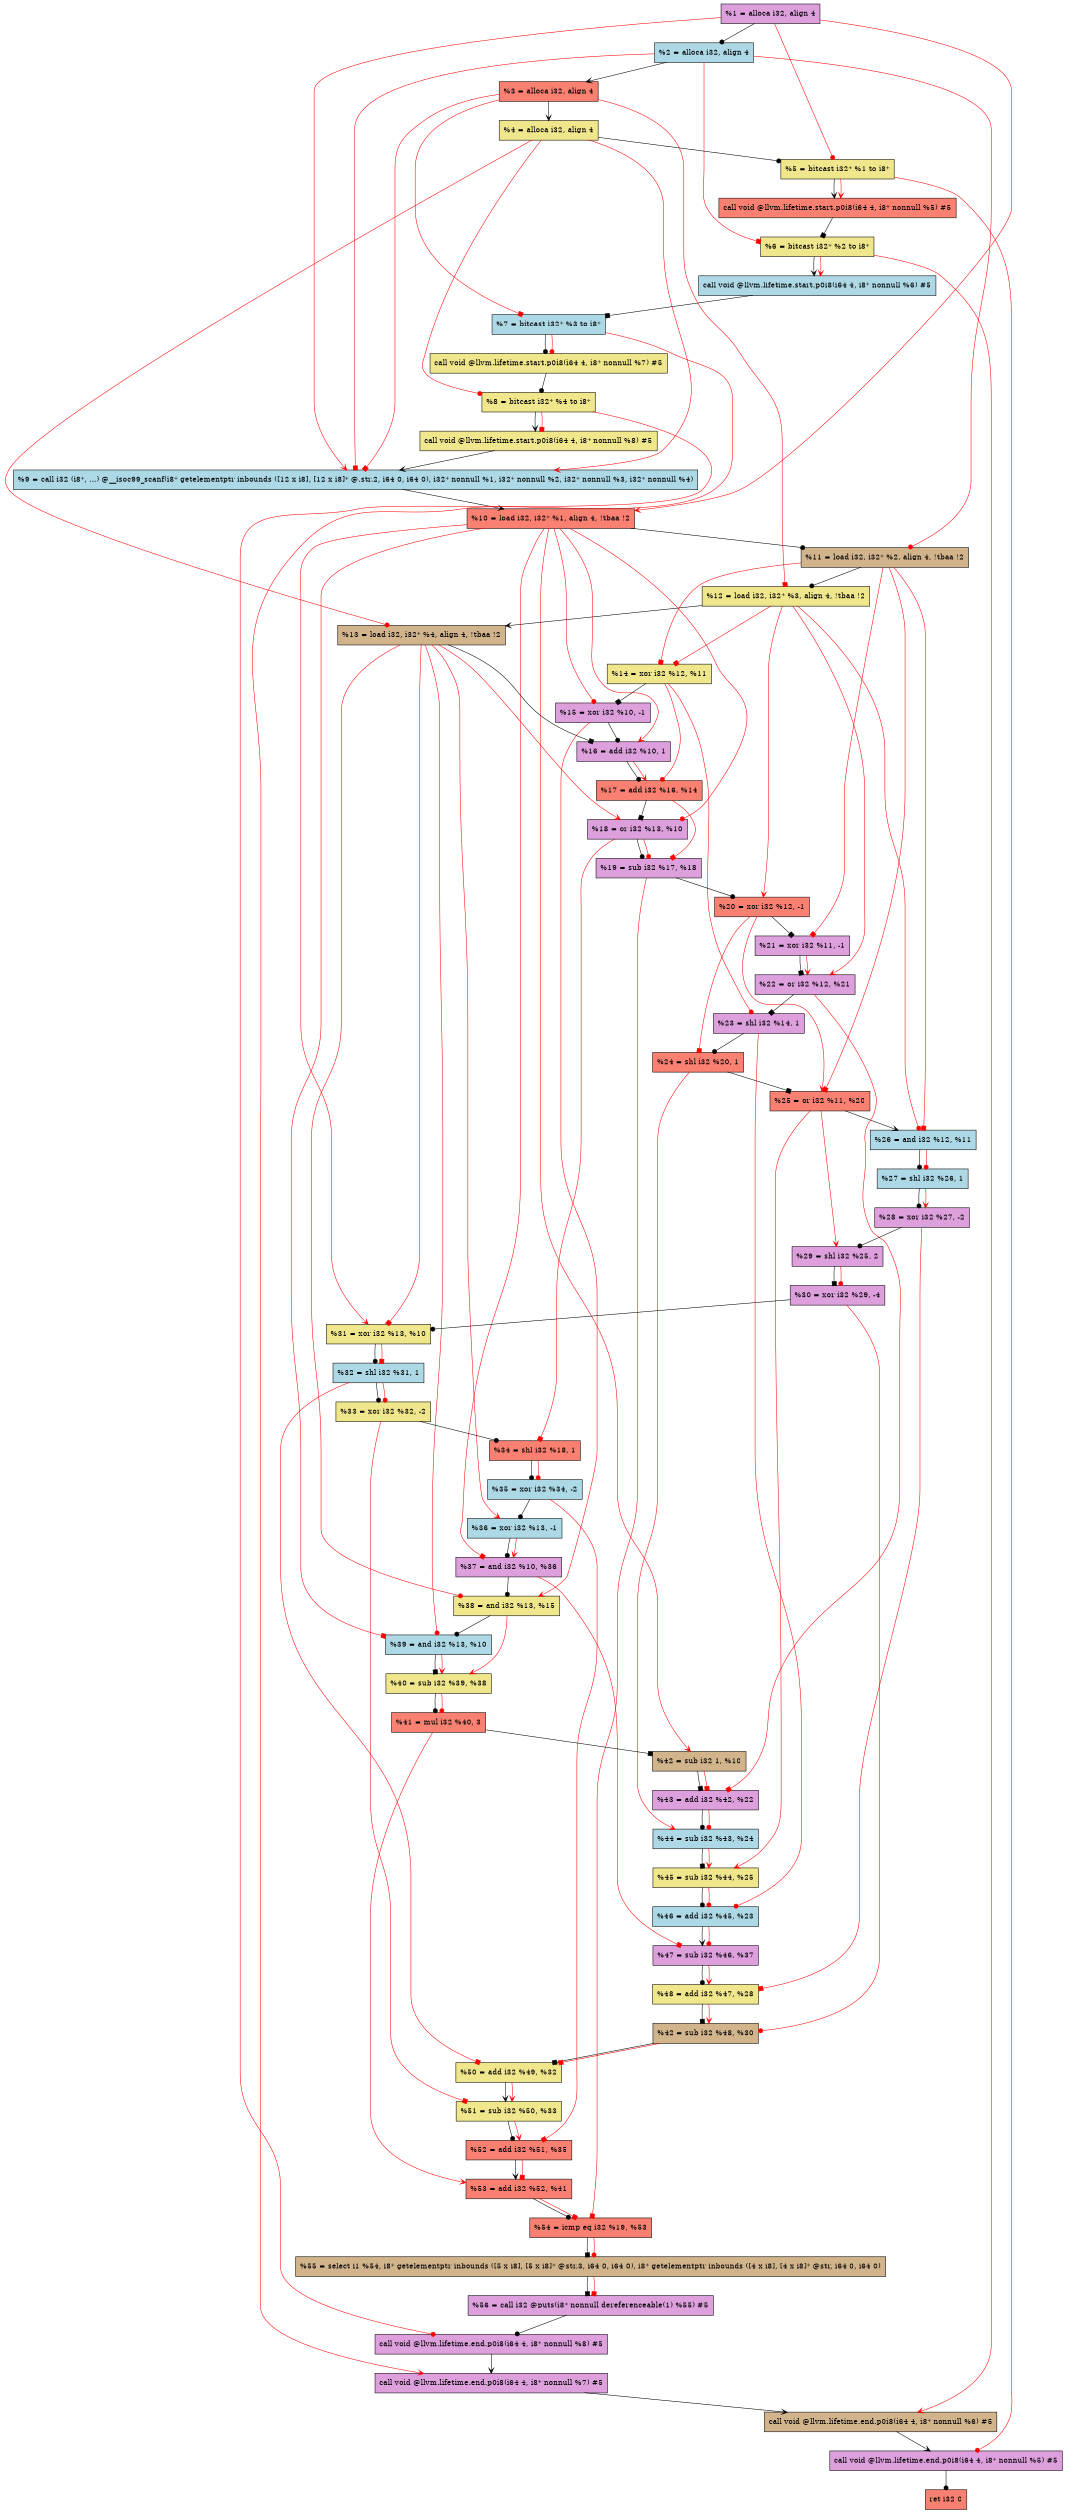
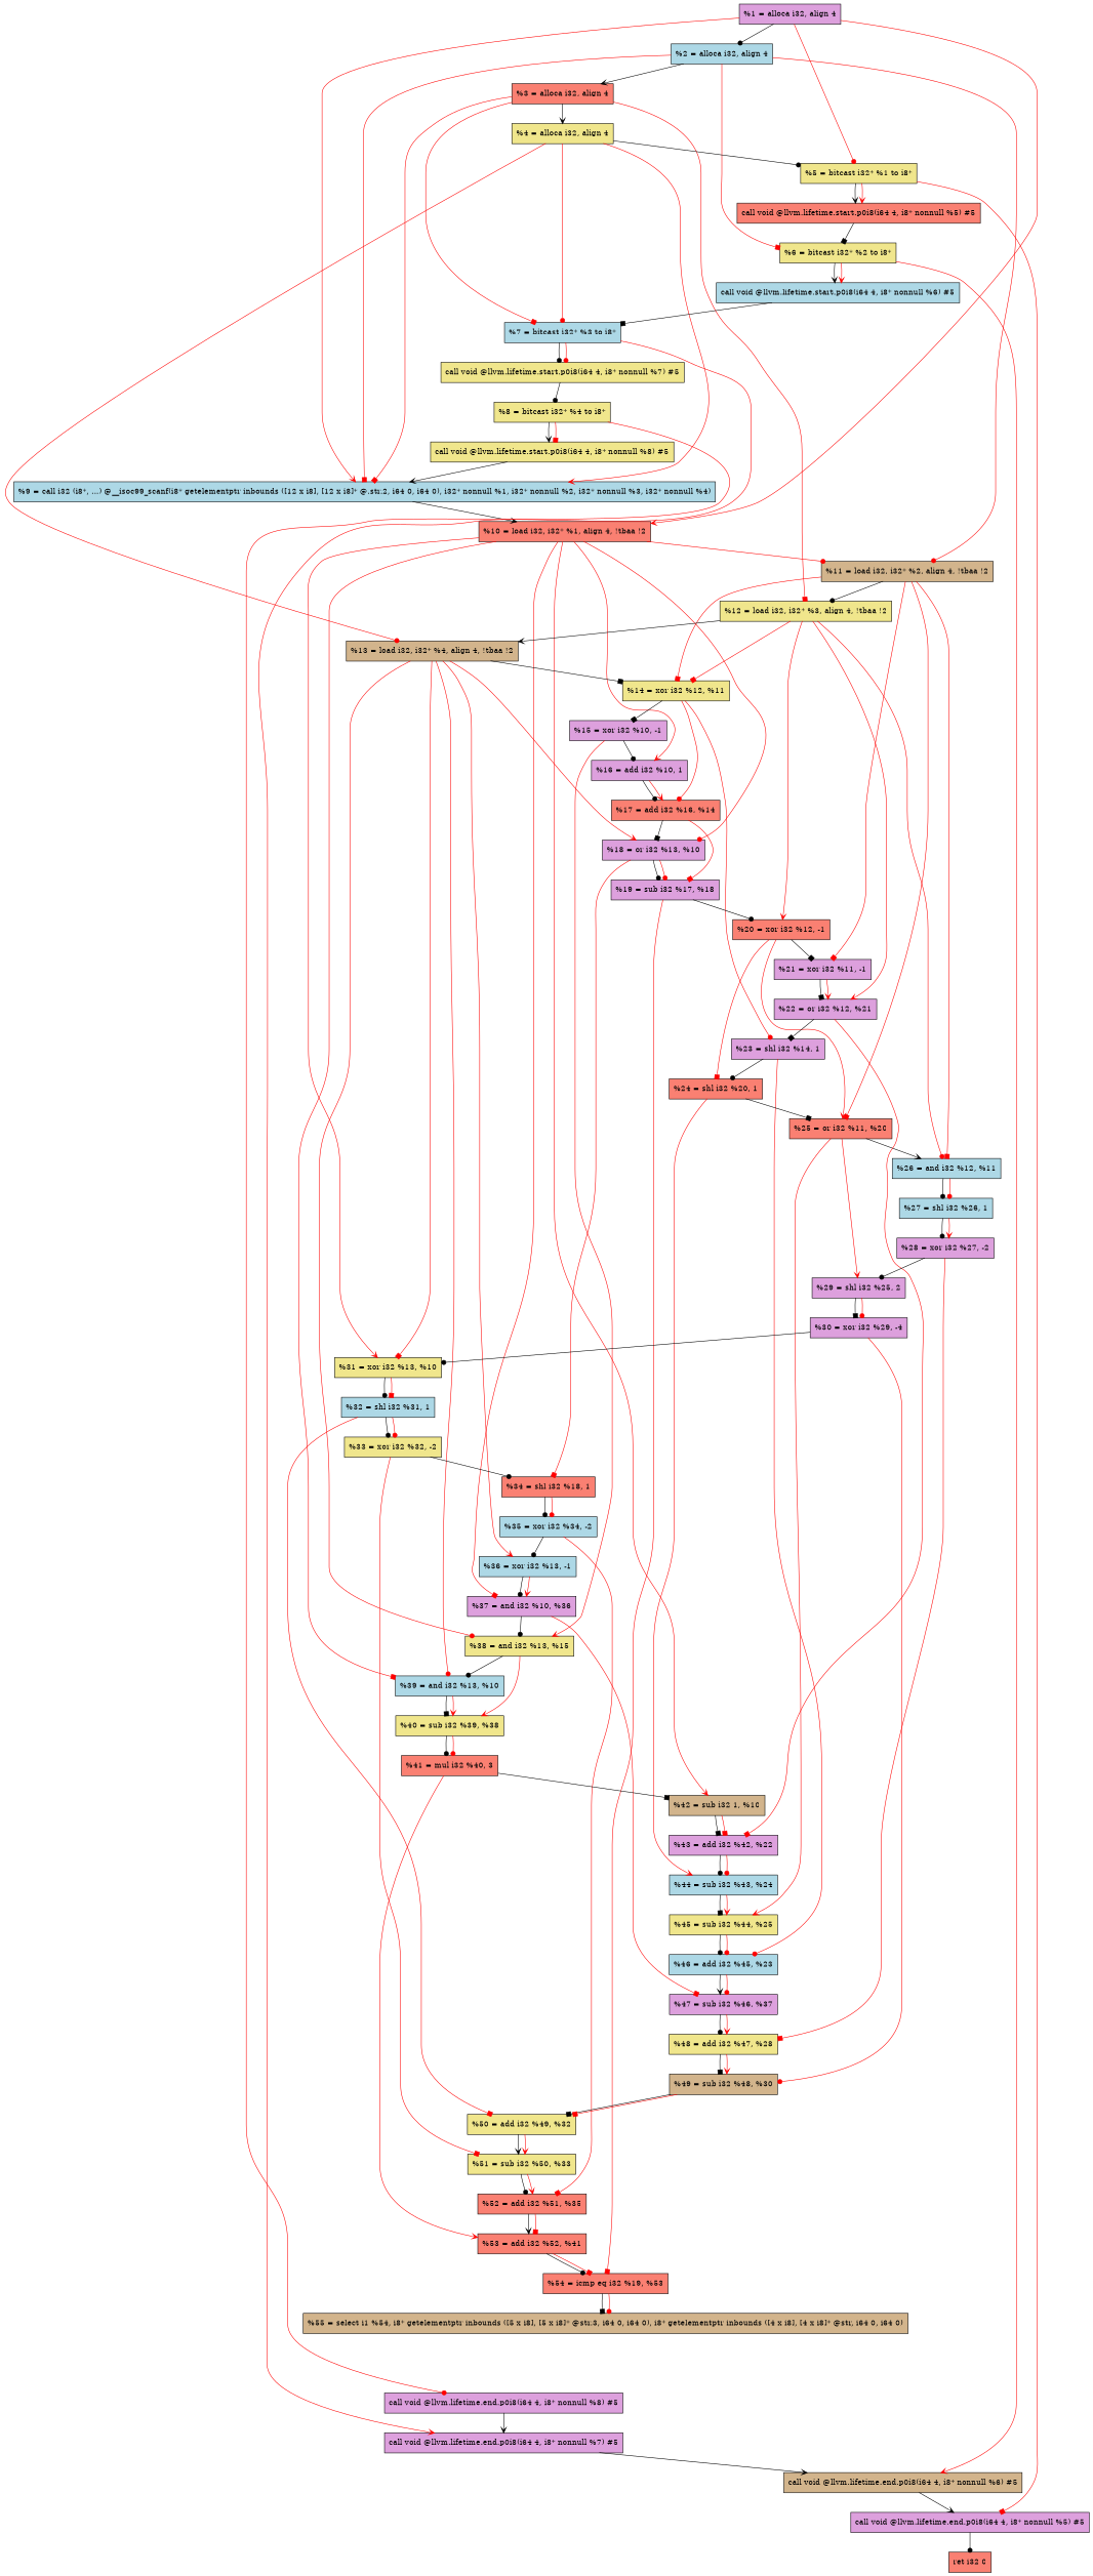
  digraph {
    node [fillcolor=plum shape=record style=filled]
    edge [arrowhead=dot color=red]
    n1 [label="  %1 = alloca i32, align 4"]
    n2 [fillcolor=lightblue label="  %2 = alloca i32, align 4"]
    n3 [fillcolor=khaki label="  %5 = bitcast i32* %1 to i8*"]
    n4 [fillcolor=lightblue label="  %9 = call i32 (i8*, ...) @__isoc99_scanf(i8* getelementptr inbounds ([12 x i8], [12 x i8]* @.str.2, i64 0, i64 0), i32* nonnull %1, i32* nonnull %2, i32* nonnull %3, i32* nonnull %4)"]
    n5 [fillcolor=salmon label="  %10 = load i32, i32* %1, align 4, !tbaa !2"]
    n6 [fillcolor=salmon label="  %3 = alloca i32, align 4"]
    n7 [fillcolor=khaki label="  %6 = bitcast i32* %2 to i8*"]
    n8 [fillcolor=tan label="  %11 = load i32, i32* %2, align 4, !tbaa !2"]
    n9 [fillcolor=salmon label="  call void @llvm.lifetime.start.p0i8(i64 4, i8* nonnull %5) #5"]
    n10 [label="  call void @llvm.lifetime.end.p0i8(i64 4, i8* nonnull %5) #5"]
    n11 [label="  %15 = xor i32 %10, -1"]
    n12 [label="  %16 = add i32 %10, 1"]
    n13 [label="  %18 = or i32 %13, %10"]
    n14 [fillcolor=khaki label="  %31 = xor i32 %13, %10"]
    n15 [label="  %37 = and i32 %10, %36"]
    n16 [fillcolor=lightblue label="  %39 = and i32 %13, %10"]
    n17 [fillcolor=tan label="  %42 = sub i32 1, %10"]
    n18 [fillcolor=khaki label="  %4 = alloca i32, align 4"]
    n19 [fillcolor=lightblue label="  %7 = bitcast i32* %3 to i8*"]
    n20 [fillcolor=khaki label="  %12 = load i32, i32* %3, align 4, !tbaa !2"]
    n21 [fillcolor=lightblue label="  call void @llvm.lifetime.start.p0i8(i64 4, i8* nonnull %6) #5"]
    n22 [fillcolor=tan label="  call void @llvm.lifetime.end.p0i8(i64 4, i8* nonnull %6) #5"]
    n23 [fillcolor=khaki label="  %14 = xor i32 %12, %11"]
    n24 [label="  %21 = xor i32 %11, -1"]
    n25 [fillcolor=salmon label="  %25 = or i32 %11, %20"]
    n26 [fillcolor=lightblue label="  %26 = and i32 %12, %11"]
    n27 [fillcolor=khaki label="  %8 = bitcast i32* %4 to i8*"]
    n28 [fillcolor=tan label="  %13 = load i32, i32* %4, align 4, !tbaa !2"]
    n29 [fillcolor=khaki label="  call void @llvm.lifetime.start.p0i8(i64 4, i8* nonnull %7) #5"]
    n30 [label="  call void @llvm.lifetime.end.p0i8(i64 4, i8* nonnull %7) #5"]
    n31 [fillcolor=salmon label="  %20 = xor i32 %12, -1"]
    n32 [label="  %22 = or i32 %12, %21"]
    n33 [fillcolor=khaki label="  call void @llvm.lifetime.start.p0i8(i64 4, i8* nonnull %8) #5"]
    n34 [label="  call void @llvm.lifetime.end.p0i8(i64 4, i8* nonnull %8) #5"]
    n35 [fillcolor=lightblue label="  %36 = xor i32 %13, -1"]
    n36 [fillcolor=khaki label="  %38 = and i32 %13, %15"]
    n37 [fillcolor=salmon label="  ret i32 0"]
    n38 [fillcolor=salmon label="  %17 = add i32 %16, %14"]
    n39 [label="  %19 = sub i32 %17, %18"]
    n40 [fillcolor=salmon label="  %34 = shl i32 %18, 1"]
    n41 [fillcolor=lightblue label="  %32 = shl i32 %31, 1"]
    n42 [label="  %47 = sub i32 %46, %37"]
    n43 [fillcolor=khaki label="  %40 = sub i32 %39, %38"]
    n44 [label="  %43 = add i32 %42, %22"]
    n45 [label="  %23 = shl i32 %14, 1"]
    n46 [label="  %29 = shl i32 %25, 2"]
    n47 [fillcolor=khaki label="  %45 = sub i32 %44, %25"]
    n48 [fillcolor=lightblue label="  %27 = shl i32 %26, 1"]
    n49 [fillcolor=salmon label="  %24 = shl i32 %20, 1"]
    n50 [fillcolor=lightblue label="  %46 = add i32 %45, %23"]
    n51 [fillcolor=salmon label="  %54 = icmp eq i32 %19, %53"]
    n52 [fillcolor=lightblue label="  %35 = xor i32 %34, -2"]
    n53 [fillcolor=tan label="  %55 = select i1 %54, i8* getelementptr inbounds ([5 x i8], [5 x i8]* @str.3, i64 0, i64 0), i8* getelementptr inbounds ([4 x i8], [4 x i8]* @str, i64 0, i64 0)"]
    n54 [fillcolor=lightblue label="  %44 = sub i32 %43, %24"]
    n55 [label="  %30 = xor i32 %29, -4"]
    n56 [label="  %28 = xor i32 %27, -2"]
    n57 [fillcolor=khaki label="  %48 = add i32 %47, %28"]
-   n58 [fillcolor=tan label="%42 = sub i32 %48, %30"]
+   n58 [fillcolor=tan label="  %49 = sub i32 %48, %30"]
    n59 [fillcolor=khaki label="  %50 = add i32 %49, %32"]
    n60 [fillcolor=khaki label="  %33 = xor i32 %32, -2"]
    n61 [fillcolor=khaki label="  %51 = sub i32 %50, %33"]
    n62 [fillcolor=salmon label="  %52 = add i32 %51, %35"]
    n63 [fillcolor=salmon label="  %53 = add i32 %52, %41"]
    n64 [fillcolor=salmon label="  %41 = mul i32 %40, 3"]
-   n65 [label="  %56 = call i32 @puts(i8* nonnull dereferenceable(1) %55) #5"]
    n1 -> n2 [color=""]
    n1 -> n3
    n1 -> n4 [arrowhead=vee]
    n1 -> n5 [arrowhead=vee]
    n2 -> n4 [arrowhead=box]
    n2 -> n6 [arrowhead=vee color=""]
    n2 -> n7 [arrowhead=box]
    n2 -> n8
    n3 -> n9 [arrowhead=vee color=""]
    n3 -> n9 [arrowhead=vee]
-   n3 -> n10
+   n3 -> n10 [arrowhead=box]
    n4 -> n5 [arrowhead=vee color=""]
-   n5 -> n8 [color=""]
-   n5 -> n11
+   n5 -> n8
    n5 -> n12 [arrowhead=vee]
    n5 -> n13
    n5 -> n14 [arrowhead=vee]
    n5 -> n15 [arrowhead=box]
    n5 -> n16 [arrowhead=box]
    n5 -> n17 [arrowhead=vee]
    n6 -> n4 [arrowhead=box]
    n6 -> n18 [arrowhead=vee color=""]
    n6 -> n19 [arrowhead=box]
    n6 -> n20 [arrowhead=box]
    n7 -> n21 [arrowhead=vee color=""]
    n7 -> n21 [arrowhead=vee]
    n7 -> n22 [arrowhead=vee]
    n8 -> n20 [color=""]
    n8 -> n23 [arrowhead=box]
    n8 -> n24 [arrowhead=box]
    n8 -> n25 [arrowhead=box]
    n8 -> n26 [arrowhead=box]
    n9 -> n7 [arrowhead=box color=""]
    n10 -> n37 [color=""]
    n11 -> n12 [color=""]
    n11 -> n36 [arrowhead=vee]
    n12 -> n38 [color=""]
    n12 -> n38 [arrowhead=vee]
    n13 -> n39 [color=""]
    n13 -> n39
    n13 -> n40 [arrowhead=box]
    n14 -> n41 [color=""]
    n14 -> n41 [arrowhead=box]
    n15 -> n36 [color=""]
    n15 -> n42 [arrowhead=box]
    n16 -> n43 [arrowhead=box color=""]
    n16 -> n43 [arrowhead=vee]
    n17 -> n44 [arrowhead=box color=""]
    n17 -> n44 [arrowhead=box]
    n18 -> n3 [color=""]
    n18 -> n4 [arrowhead=vee]
-   n18 -> n27
+   n18 -> n19
    n18 -> n28
    n19 -> n29 [color=""]
    n19 -> n29
    n19 -> n30 [arrowhead=vee]
    n20 -> n23 [arrowhead=box]
    n20 -> n26
    n20 -> n28 [arrowhead=vee color=""]
    n20 -> n31 [arrowhead=vee]
    n20 -> n32 [arrowhead=vee]
    n21 -> n19 [arrowhead=box color=""]
    n22 -> n10 [arrowhead=vee color=""]
    n23 -> n11 [arrowhead=box color=""]
    n23 -> n38
    n23 -> n45
    n24 -> n32 [arrowhead=box color=""]
    n24 -> n32 [arrowhead=vee]
    n25 -> n26 [arrowhead=vee color=""]
    n25 -> n46 [arrowhead=vee]
    n25 -> n47 [arrowhead=vee]
    n26 -> n48 [color=""]
    n26 -> n48
    n27 -> n33 [arrowhead=vee color=""]
    n27 -> n33 [arrowhead=box]
    n27 -> n34
    n28 -> n13 [arrowhead=vee]
    n28 -> n14 [arrowhead=box]
    n28 -> n16
-   n28 -> n12 [arrowhead=box color=""]
+   n28 -> n23 [arrowhead=box color=""]
    n28 -> n35 [arrowhead=vee]
    n28 -> n36
    n29 -> n27 [color=""]
    n30 -> n22 [arrowhead=vee color=""]
    n31 -> n24 [arrowhead=box color=""]
    n31 -> n25 [arrowhead=vee]
    n31 -> n49 [arrowhead=box]
    n32 -> n44 [arrowhead=box]
    n32 -> n45 [arrowhead=box color=""]
    n33 -> n4 [arrowhead=vee color=""]
    n34 -> n30 [arrowhead=vee color=""]
    n35 -> n15 [color=""]
    n35 -> n15 [arrowhead=vee]
    n36 -> n16 [color=""]
    n36 -> n43 [arrowhead=vee]
    n38 -> n13 [arrowhead=box color=""]
    n38 -> n39 [arrowhead=box]
    n39 -> n31 [color=""]
    n39 -> n51 [arrowhead=box]
    n40 -> n52 [color=""]
    n40 -> n52
    n41 -> n59 [arrowhead=box]
    n41 -> n60 [color=""]
    n41 -> n60
    n42 -> n57 [color=""]
    n42 -> n57 [arrowhead=vee]
    n43 -> n64 [color=""]
    n43 -> n64
    n44 -> n54 [color=""]
    n44 -> n54
    n45 -> n49 [color=""]
    n45 -> n50
    n46 -> n55 [arrowhead=box color=""]
    n46 -> n55
    n47 -> n50 [color=""]
    n47 -> n50
    n48 -> n56 [color=""]
    n48 -> n56 [arrowhead=vee]
    n49 -> n25 [arrowhead=box color=""]
    n49 -> n54 [arrowhead=vee]
    n50 -> n42 [arrowhead=vee color=""]
    n50 -> n42
    n51 -> n53 [arrowhead=box color=""]
    n51 -> n53
    n52 -> n35 [color=""]
    n52 -> n62 [arrowhead=box]
-   n53 -> n65 [arrowhead=box color=""]
-   n53 -> n65 [arrowhead=box]
    n54 -> n47 [arrowhead=box color=""]
    n54 -> n47 [arrowhead=vee]
    n55 -> n14 [color=""]
    n55 -> n58
    n56 -> n46 [color=""]
    n56 -> n57 [arrowhead=box]
    n57 -> n58 [arrowhead=box color=""]
    n57 -> n58 [arrowhead=vee]
    n58 -> n59 [arrowhead=box color=""]
    n58 -> n59 [arrowhead=box]
    n59 -> n61 [arrowhead=vee color=""]
    n59 -> n61 [arrowhead=vee]
    n60 -> n40 [color=""]
    n60 -> n61 [arrowhead=box]
    n61 -> n62 [color=""]
    n61 -> n62 [arrowhead=vee]
    n62 -> n63 [arrowhead=vee color=""]
    n62 -> n63 [arrowhead=box]
    n63 -> n51 [color=""]
    n63 -> n51 [arrowhead=box]
    n64 -> n17 [arrowhead=box color=""]
    n64 -> n63 [arrowhead=vee]
-   n65 -> n34 [color=""]
  }
